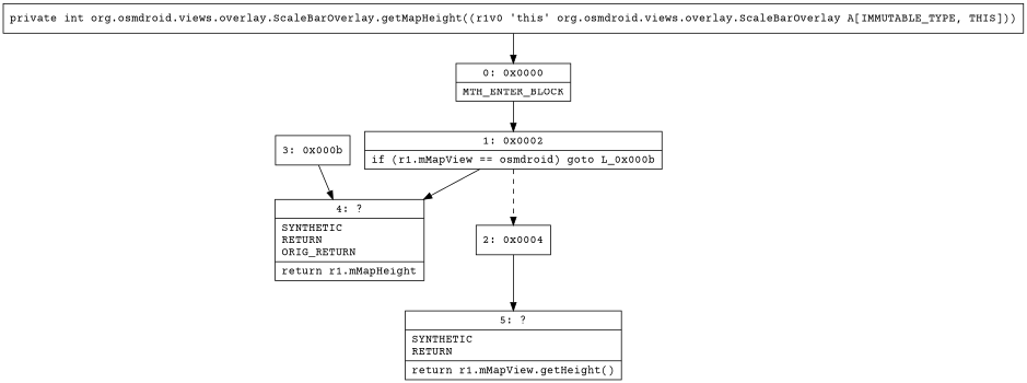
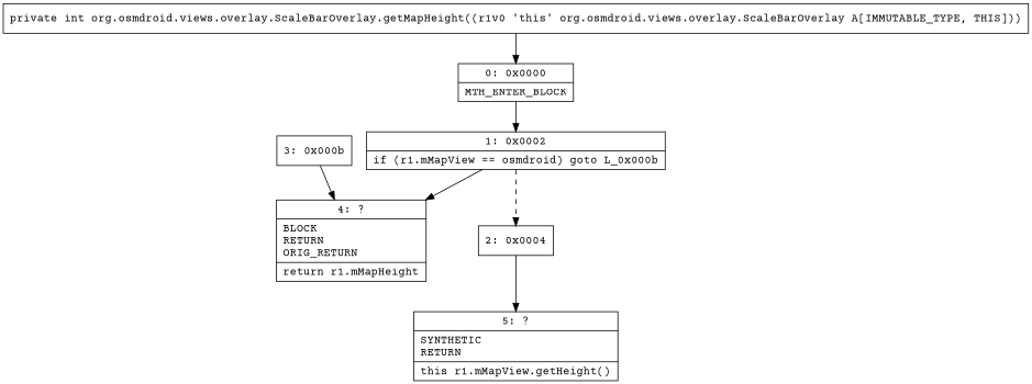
  digraph {
    fontname="Courier Prime"
    node [fontname="Courier Prime" shape=record]
    edge [fontname="Courier Prime"]
    n1 [label="{0\:\ 0x0000|MTH_ENTER_BLOCK\l}"]
    n2 [label="{1\:\ 0x0002|if (r1.mMapView == osmdroid) goto L_0x000b\l}"]
    n3 [label="{2\:\ 0x0004}"]
-   n4 [label="{4\:\ ?|SYNTHETIC\lRETURN\lORIG_RETURN\l|return r1.mMapHeight\l}"]
-   n5 [label="{5\:\ ?|SYNTHETIC\lRETURN\l|return r1.mMapView.getHeight()\l}"]
+   n4 [label="{4\:\ ?|BLOCK\lRETURN\lORIG_RETURN\l|return r1.mMapHeight\l}"]
+   n5 [label="{5\:\ ?|SYNTHETIC\lRETURN\l|this r1.mMapView.getHeight()\l}"]
    n6 [label="{3\:\ 0x000b}"]
    n7 [label="{private int org.osmdroid.views.overlay.ScaleBarOverlay.getMapHeight((r1v0 'this' org.osmdroid.views.overlay.ScaleBarOverlay A[IMMUTABLE_TYPE, THIS])) }"]
    n1 -> n2
    n2 -> n3 [style=dashed]
    n2 -> n4
    n3 -> n5
    n6 -> n4
    n7 -> n1
  }
